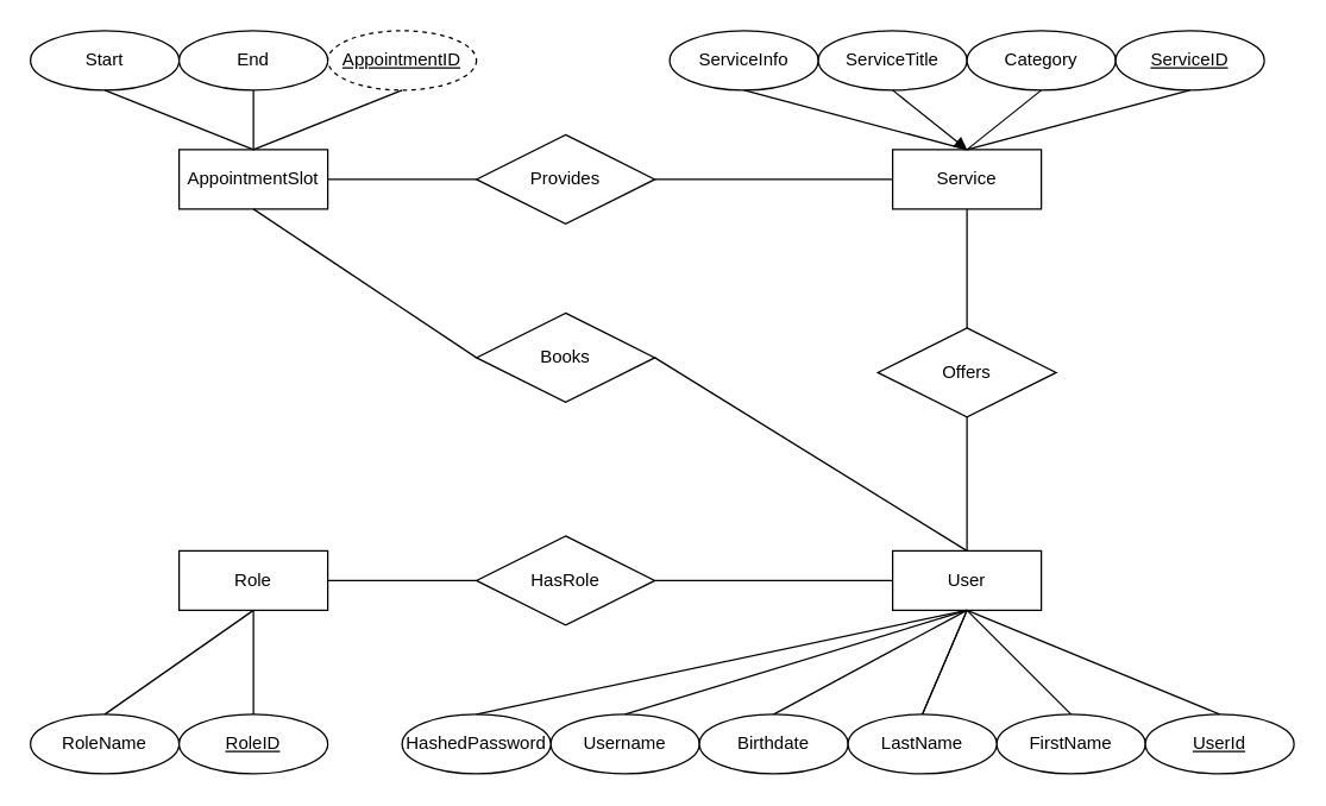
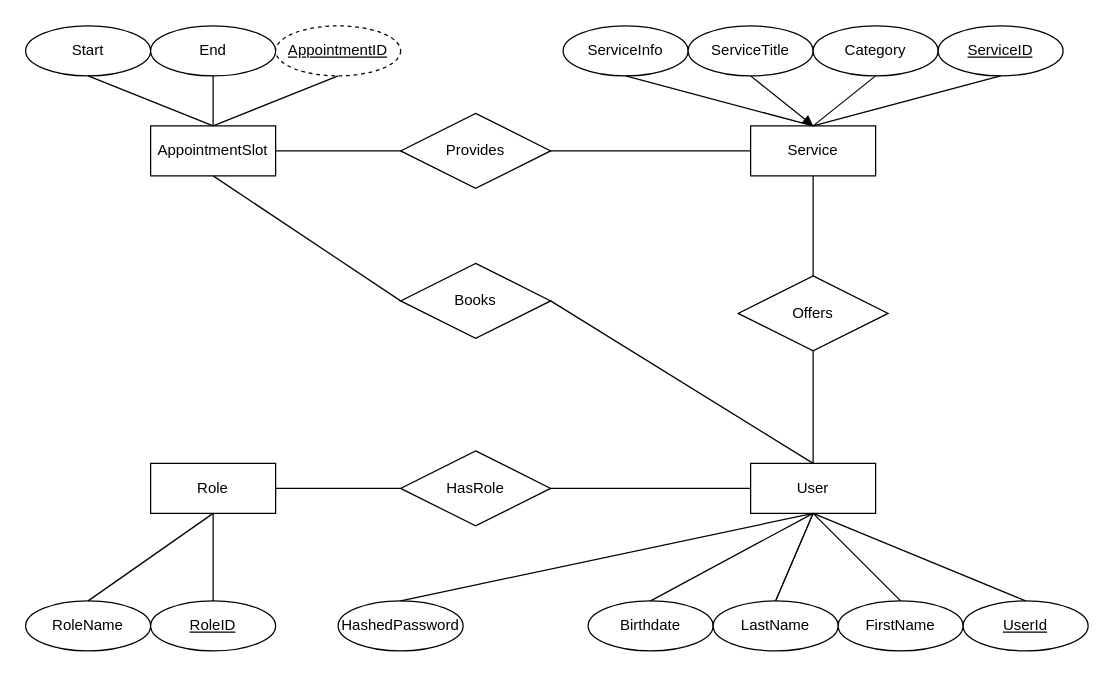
  <mxCell id="0" />
  <mxCell id="1" parent="0" />
  <mxCell id="2" value="User" style="whiteSpace=wrap;html=1;align=center;" vertex="1" parent="1"><mxGeometry x="600" y="370" width="100" height="40" as="geometry" /></mxCell>
- <mxCell id="3" value="Username" style="ellipse;whiteSpace=wrap;html=1;align=center;" vertex="1" parent="1"><mxGeometry x="370" y="480" width="100" height="40" as="geometry" /></mxCell>
  <mxCell id="4" value="FirstName" style="ellipse;whiteSpace=wrap;html=1;align=center;" vertex="1" parent="1"><mxGeometry x="670" y="480" width="100" height="40" as="geometry" /></mxCell>
  <mxCell id="5" value="Birthdate" style="ellipse;whiteSpace=wrap;html=1;align=center;" vertex="1" parent="1"><mxGeometry x="470" y="480" width="100" height="40" as="geometry" /></mxCell>
  <mxCell id="6" value="HashedPassword" style="ellipse;whiteSpace=wrap;html=1;align=center;" vertex="1" parent="1"><mxGeometry x="270" y="480" width="100" height="40" as="geometry" /></mxCell>
  <mxCell id="7" value="UserId" style="ellipse;whiteSpace=wrap;html=1;align=center;fontStyle=4;" vertex="1" parent="1"><mxGeometry x="770" y="480" width="100" height="40" as="geometry" /></mxCell>
  <mxCell id="8" value="" style="endArrow=none;html=1;rounded=0;entryX=0.5;entryY=1;entryDx=0;entryDy=0;exitX=0.5;exitY=0;exitDx=0;exitDy=0;" edge="1" parent="1" source="48" target="2"><mxGeometry relative="1" as="geometry"><mxPoint x="385" y="930" as="sourcePoint" /><mxPoint x="545" y="930" as="targetPoint" /></mxGeometry></mxCell>
- <mxCell id="9" value="" style="endArrow=none;html=1;rounded=0;entryX=0.5;entryY=1;entryDx=0;entryDy=0;exitX=0.5;exitY=0;exitDx=0;exitDy=0;" edge="1" parent="1" source="3" target="2"><mxGeometry relative="1" as="geometry"><mxPoint x="385" y="930" as="sourcePoint" /><mxPoint x="545" y="930" as="targetPoint" /></mxGeometry></mxCell>
  <mxCell id="10" value="Role" style="whiteSpace=wrap;html=1;align=center;" vertex="1" parent="1"><mxGeometry x="120" y="370" width="100" height="40" as="geometry" /></mxCell>
  <mxCell id="11" value="RoleName" style="ellipse;whiteSpace=wrap;html=1;align=center;" vertex="1" parent="1"><mxGeometry y="480" width="100" height="40" as="geometry" x="20" /></mxCell>
  <mxCell id="12" value="RoleID" style="ellipse;whiteSpace=wrap;html=1;align=center;fontStyle=4;" vertex="1" parent="1"><mxGeometry x="120" y="480" width="100" height="40" as="geometry" /></mxCell>
  <mxCell id="13" value="HasRole" style="shape=rhombus;perimeter=rhombusPerimeter;whiteSpace=wrap;html=1;align=center;" vertex="1" parent="1"><mxGeometry x="320" y="360" width="120" height="60" as="geometry" /></mxCell>
  <mxCell id="14" value="" style="endArrow=none;html=1;rounded=0;exitX=1;exitY=0.5;exitDx=0;exitDy=0;entryX=0;entryY=0.5;entryDx=0;entryDy=0;" edge="1" parent="1" source="13" target="2"><mxGeometry relative="1" as="geometry"><mxPoint x="400" y="490" as="sourcePoint" /><mxPoint x="225" y="450" as="targetPoint" /></mxGeometry></mxCell>
  <mxCell id="15" value="" style="endArrow=none;html=1;rounded=0;entryX=0;entryY=0.5;entryDx=0;entryDy=0;exitX=1;exitY=0.5;exitDx=0;exitDy=0;" edge="1" parent="1" source="10" target="13"><mxGeometry relative="1" as="geometry"><mxPoint x="400" y="490" as="sourcePoint" /><mxPoint x="560" y="490" as="targetPoint" /></mxGeometry></mxCell>
  <mxCell id="16" value="Service" style="whiteSpace=wrap;html=1;align=center;" vertex="1" parent="1"><mxGeometry x="600" y="100" width="100" height="40" as="geometry" /></mxCell>
  <mxCell id="17" value="ServiceInfo" style="ellipse;whiteSpace=wrap;html=1;align=center;" vertex="1" parent="1"><mxGeometry x="450" y="20" width="100" height="40" as="geometry" /></mxCell>
  <mxCell id="18" value="ServiceTitle" style="ellipse;whiteSpace=wrap;html=1;align=center;" vertex="1" parent="1"><mxGeometry x="550" y="20" width="100" height="40" as="geometry" /></mxCell>
  <mxCell id="19" value="Category" style="ellipse;whiteSpace=wrap;html=1;align=center;" vertex="1" parent="1"><mxGeometry x="650" y="20" width="100" height="40" as="geometry" /></mxCell>
  <mxCell id="20" value="ServiceID" style="ellipse;whiteSpace=wrap;html=1;align=center;fontStyle=4;" vertex="1" parent="1"><mxGeometry x="750" y="20" width="100" height="40" as="geometry" /></mxCell>
  <mxCell id="21" value="" style="endArrow=none;html=1;rounded=0;entryX=0.5;entryY=0;entryDx=0;entryDy=0;exitX=0.5;exitY=1;exitDx=0;exitDy=0;" edge="1" parent="1" source="17" target="16"><mxGeometry relative="1" as="geometry"><mxPoint x="365" y="850" as="sourcePoint" /><mxPoint x="525" y="850" as="targetPoint" /></mxGeometry></mxCell>
  <mxCell id="22" value="" style="endArrow=block;html=1;rounded=0;entryX=0.5;entryY=0;entryDx=0;entryDy=0;exitX=0.5;exitY=1;exitDx=0;exitDy=0;" edge="1" parent="1" source="18" target="16"><mxGeometry relative="1" as="geometry"><mxPoint x="365" y="850" as="sourcePoint" /><mxPoint x="525" y="850" as="targetPoint" /></mxGeometry></mxCell>
  <mxCell id="23" value="" style="endArrow=none;html=1;rounded=0;entryX=0.5;entryY=0;entryDx=0;entryDy=0;exitX=0.5;exitY=1;exitDx=0;exitDy=0;" edge="1" parent="1" source="19" target="16"><mxGeometry relative="1" as="geometry"><mxPoint x="365" y="850" as="sourcePoint" /><mxPoint x="525" y="850" as="targetPoint" /></mxGeometry></mxCell>
  <mxCell id="24" value="" style="endArrow=none;html=1;rounded=0;entryX=0.5;entryY=1;entryDx=0;entryDy=0;exitX=0.5;exitY=0;exitDx=0;exitDy=0;" edge="1" parent="1" source="16" target="20"><mxGeometry relative="1" as="geometry"><mxPoint x="365" y="850" as="sourcePoint" /><mxPoint x="525" y="850" as="targetPoint" /></mxGeometry></mxCell>
  <mxCell id="25" value="" style="endArrow=none;html=1;rounded=0;entryX=0.5;entryY=0;entryDx=0;entryDy=0;exitX=0.5;exitY=1;exitDx=0;exitDy=0;" edge="1" parent="1" source="2" target="5"><mxGeometry relative="1" as="geometry"><mxPoint x="365" y="850" as="sourcePoint" /><mxPoint x="525" y="850" as="targetPoint" /></mxGeometry></mxCell>
  <mxCell id="26" value="" style="endArrow=none;html=1;rounded=0;entryX=0.5;entryY=0;entryDx=0;entryDy=0;exitX=0.5;exitY=1;exitDx=0;exitDy=0;" edge="1" parent="1" source="2" target="48"><mxGeometry relative="1" as="geometry"><mxPoint x="365" y="850" as="sourcePoint" /><mxPoint x="525" y="850" as="targetPoint" /></mxGeometry></mxCell>
  <mxCell id="27" value="" style="endArrow=none;html=1;rounded=0;entryX=0.5;entryY=0;entryDx=0;entryDy=0;exitX=0.5;exitY=1;exitDx=0;exitDy=0;" edge="1" parent="1" source="2" target="4"><mxGeometry relative="1" as="geometry"><mxPoint x="365" y="850" as="sourcePoint" /><mxPoint x="525" y="850" as="targetPoint" /></mxGeometry></mxCell>
  <mxCell id="28" value="" style="endArrow=none;html=1;rounded=0;entryX=0.5;entryY=0;entryDx=0;entryDy=0;exitX=0.5;exitY=1;exitDx=0;exitDy=0;" edge="1" parent="1" source="2" target="7"><mxGeometry relative="1" as="geometry"><mxPoint x="365" y="850" as="sourcePoint" /><mxPoint x="525" y="850" as="targetPoint" /></mxGeometry></mxCell>
  <mxCell id="29" value="Offers" style="shape=rhombus;perimeter=rhombusPerimeter;whiteSpace=wrap;html=1;align=center;" vertex="1" parent="1"><mxGeometry x="590" y="220" width="120" height="60" as="geometry" /></mxCell>
  <mxCell id="30" value="" style="endArrow=none;html=1;rounded=0;entryX=0.5;entryY=1;entryDx=0;entryDy=0;exitX=0.5;exitY=0;exitDx=0;exitDy=0;" edge="1" parent="1" source="2" target="29"><mxGeometry relative="1" as="geometry"><mxPoint x="365" y="850" as="sourcePoint" /><mxPoint x="525" y="850" as="targetPoint" /></mxGeometry></mxCell>
  <mxCell id="31" value="" style="endArrow=none;html=1;rounded=0;entryX=0.5;entryY=1;entryDx=0;entryDy=0;exitX=0.5;exitY=0;exitDx=0;exitDy=0;" edge="1" parent="1" source="29" target="16"><mxGeometry relative="1" as="geometry"><mxPoint x="365" y="850" as="sourcePoint" /><mxPoint x="525" y="850" as="targetPoint" /></mxGeometry></mxCell>
  <mxCell id="32" value="" style="endArrow=none;html=1;rounded=0;entryX=0.5;entryY=1;entryDx=0;entryDy=0;exitX=0.5;exitY=0;exitDx=0;exitDy=0;" edge="1" parent="1" source="11" target="10"><mxGeometry relative="1" as="geometry"><mxPoint x="320" y="340" as="sourcePoint" /><mxPoint x="480" y="340" as="targetPoint" /></mxGeometry></mxCell>
  <mxCell id="33" value="" style="endArrow=none;html=1;rounded=0;entryX=0.5;entryY=1;entryDx=0;entryDy=0;exitX=0.5;exitY=0;exitDx=0;exitDy=0;" edge="1" parent="1" source="12" target="10"><mxGeometry relative="1" as="geometry"><mxPoint x="320" y="340" as="sourcePoint" /><mxPoint x="480" y="340" as="targetPoint" /></mxGeometry></mxCell>
  <mxCell id="34" value="AppointmentSlot" style="whiteSpace=wrap;html=1;align=center;" vertex="1" parent="1"><mxGeometry x="120" y="100" width="100" height="40" as="geometry" /></mxCell>
  <mxCell id="35" value="Books" style="shape=rhombus;perimeter=rhombusPerimeter;whiteSpace=wrap;html=1;align=center;" vertex="1" parent="1"><mxGeometry x="320" y="210" width="120" height="60" as="geometry" /></mxCell>
  <mxCell id="36" value="Provides" style="shape=rhombus;perimeter=rhombusPerimeter;whiteSpace=wrap;html=1;align=center;" vertex="1" parent="1"><mxGeometry x="320" y="90" width="120" height="60" as="geometry" /></mxCell>
  <mxCell id="37" value="" style="endArrow=none;html=1;rounded=0;entryX=1;entryY=0.5;entryDx=0;entryDy=0;exitX=0;exitY=0.5;exitDx=0;exitDy=0;" edge="1" parent="1" source="36" target="34"><mxGeometry relative="1" as="geometry"><mxPoint x="250" y="580" as="sourcePoint" /><mxPoint x="520" y="680" as="targetPoint" /></mxGeometry></mxCell>
  <mxCell id="38" value="" style="endArrow=none;html=1;rounded=0;exitX=0;exitY=0.5;exitDx=0;exitDy=0;entryX=0.5;entryY=1;entryDx=0;entryDy=0;" edge="1" parent="1" source="35" target="34"><mxGeometry relative="1" as="geometry"><mxPoint x="360" y="680" as="sourcePoint" /><mxPoint x="520" y="680" as="targetPoint" /></mxGeometry></mxCell>
  <mxCell id="39" value="" style="endArrow=none;html=1;rounded=0;exitX=1;exitY=0.5;exitDx=0;exitDy=0;entryX=0;entryY=0.5;entryDx=0;entryDy=0;" edge="1" parent="1" source="36" target="16"><mxGeometry relative="1" as="geometry"><mxPoint x="360" y="680" as="sourcePoint" /><mxPoint x="520" y="680" as="targetPoint" /></mxGeometry></mxCell>
  <mxCell id="40" value="" style="endArrow=none;html=1;rounded=0;entryX=1;entryY=0.5;entryDx=0;entryDy=0;exitX=0.5;exitY=0;exitDx=0;exitDy=0;" edge="1" parent="1" source="2" target="35"><mxGeometry relative="1" as="geometry"><mxPoint x="360" y="780" as="sourcePoint" /><mxPoint x="520" y="780" as="targetPoint" /></mxGeometry></mxCell>
  <mxCell id="41" value="Start" style="ellipse;whiteSpace=wrap;html=1;align=center;" vertex="1" parent="1"><mxGeometry y="20" width="100" height="40" as="geometry" x="20" /></mxCell>
  <mxCell id="42" value="End" style="ellipse;whiteSpace=wrap;html=1;align=center;" vertex="1" parent="1"><mxGeometry x="120" y="20" width="100" height="40" as="geometry" /></mxCell>
  <mxCell id="43" value="AppointmentID" style="ellipse;whiteSpace=wrap;html=1;align=center;fontStyle=4;dashed=1;" vertex="1" parent="1"><mxGeometry x="220" y="20" width="100" height="40" as="geometry" /></mxCell>
  <mxCell id="44" value="" style="endArrow=none;html=1;rounded=0;entryX=0.5;entryY=1;entryDx=0;entryDy=0;exitX=0.5;exitY=0;exitDx=0;exitDy=0;" edge="1" parent="1" source="34" target="43"><mxGeometry relative="1" as="geometry"><mxPoint x="360" y="480" as="sourcePoint" /><mxPoint x="520" y="480" as="targetPoint" /></mxGeometry></mxCell>
  <mxCell id="45" value="" style="endArrow=none;html=1;rounded=0;entryX=0.5;entryY=1;entryDx=0;entryDy=0;exitX=0.5;exitY=0;exitDx=0;exitDy=0;" edge="1" parent="1" source="34" target="42"><mxGeometry relative="1" as="geometry"><mxPoint x="360" y="480" as="sourcePoint" /><mxPoint x="520" y="480" as="targetPoint" /></mxGeometry></mxCell>
  <mxCell id="46" value="" style="endArrow=none;html=1;rounded=0;exitX=0.5;exitY=1;exitDx=0;exitDy=0;entryX=0.5;entryY=0;entryDx=0;entryDy=0;" edge="1" parent="1" source="41" target="34"><mxGeometry relative="1" as="geometry"><mxPoint x="360" y="480" as="sourcePoint" /><mxPoint x="520" y="480" as="targetPoint" /></mxGeometry></mxCell>
  <mxCell id="47" value="" style="endArrow=none;html=1;rounded=0;entryX=0.5;entryY=1;entryDx=0;entryDy=0;exitX=0.5;exitY=0;exitDx=0;exitDy=0;" edge="1" parent="1" source="6" target="2"><mxGeometry relative="1" as="geometry"><mxPoint x="195" y="980" as="sourcePoint" /><mxPoint x="650" y="410" as="targetPoint" /></mxGeometry></mxCell>
  <mxCell id="48" value="LastName" style="ellipse;whiteSpace=wrap;html=1;align=center;" vertex="1" parent="1"><mxGeometry x="570" y="480" width="100" height="40" as="geometry" /></mxCell>
